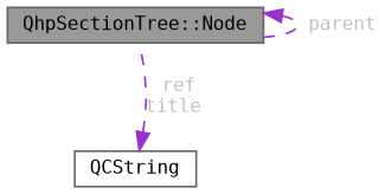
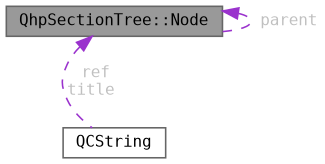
  digraph {
    fontname="DejaVu Sans Mono"
    node [color=gray40 fontname="DejaVu Sans Mono" fontsize=10 shape=box style=filled]
    edge [color=darkorchid3 dir=back fontcolor=grey fontname="DejaVu Sans Mono" fontsize=10 labelfontname=Helvetica labelfontsize=10 style=dashed]
    n1 [fillcolor=grey60 fontcolor=black height=0.2 label="QhpSectionTree::Node" width=0.4]
    n2 [fillcolor=white height=0.2 label=QCString width=0.4]
    n1 -> n1 [label=" parent"]
-   n2 -> n1 [label=" ref\ntitle"]
+   n1 -> n2 [label=" ref\ntitle"]
  }
